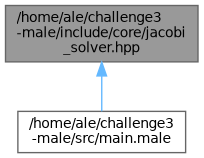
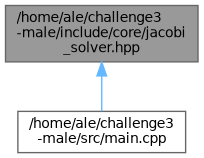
  digraph {
    node [fontname=Helvetica fontsize=10 shape=box style=filled]
    n1 [color=gray40 fillcolor=grey60 fontcolor=black height=0.2 label="/home/ale/challenge3\l-male/include/core/jacobi\l_solver.hpp" width=0.4]
-   n2 [color=grey40 fillcolor=white height=0.2 label="/home/ale/challenge3\l-male/src/main.male" width=0.4]
+   n2 [color=grey40 fillcolor=white height=0.2 label="/home/ale/challenge3\l-male/src/main.cpp" width=0.4]
    n1 -> n2 [color=steelblue1 dir=back fontname=Helvetica fontsize=10 labelfontname=Helvetica labelfontsize=10 style=solid]
  }
